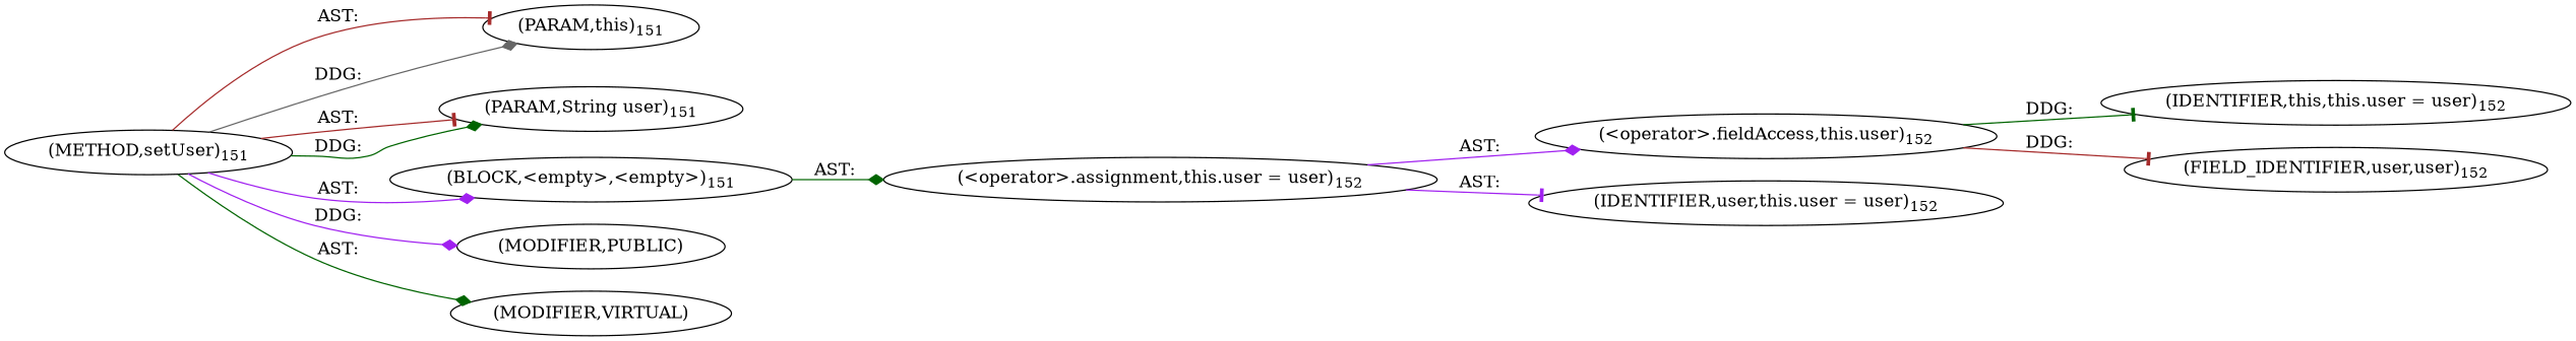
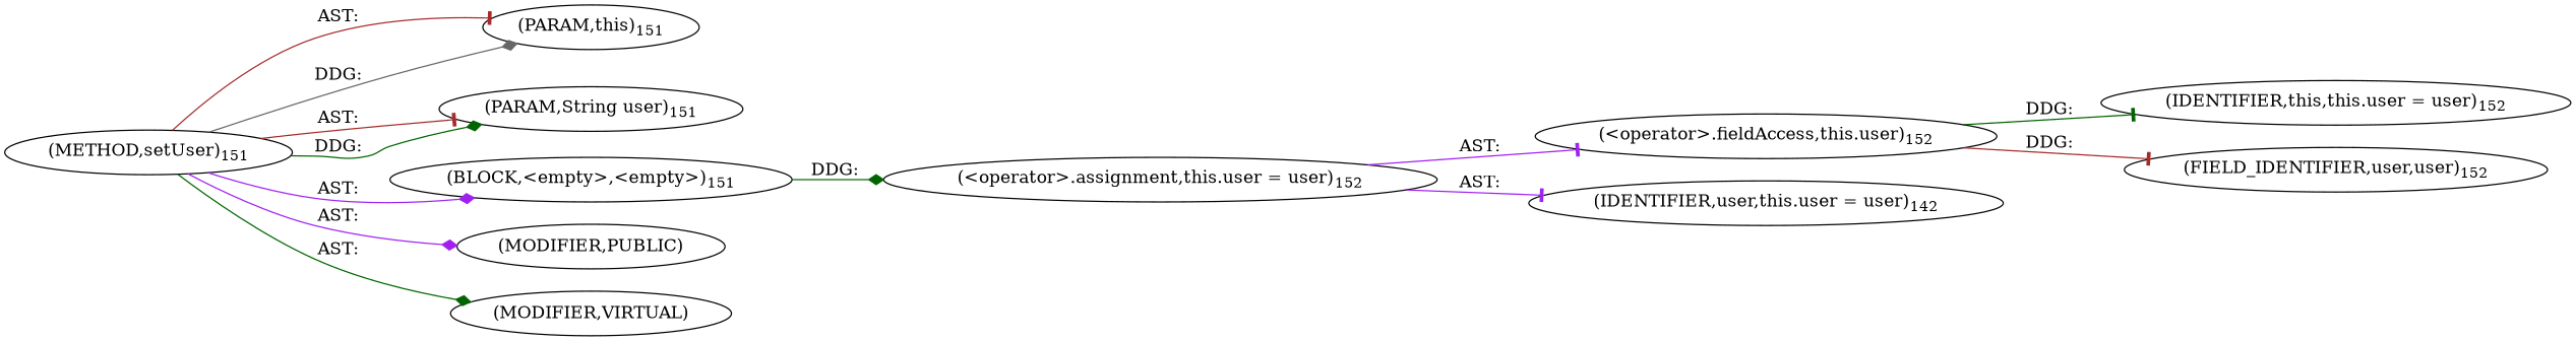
  digraph {
    rankdir=LR
    edge [arrowhead=tee color=darkgreen]
    n1 [label=<(METHOD,setUser)<SUB>151</SUB>>]
    n2 [label=<(PARAM,this)<SUB>151</SUB>>]
    n3 [label=<(PARAM,String user)<SUB>151</SUB>>]
    n4 [label=<(BLOCK,&lt;empty&gt;,&lt;empty&gt;)<SUB>151</SUB>>]
    n5 [label=<(MODIFIER,PUBLIC)>]
    n6 [label=<(MODIFIER,VIRTUAL)>]
    n7 [label=<(&lt;operator&gt;.assignment,this.user = user)<SUB>152</SUB>>]
    n8 [label=<(&lt;operator&gt;.fieldAccess,this.user)<SUB>152</SUB>>]
-   n9 [label=<(IDENTIFIER,user,this.user = user)<SUB>152</SUB>>]
+   n9 [label=<(IDENTIFIER,user,this.user = user)<SUB>142</SUB>>]
    n10 [label=<(IDENTIFIER,this,this.user = user)<SUB>152</SUB>>]
    n11 [label=<(FIELD_IDENTIFIER,user,user)<SUB>152</SUB>>]
    n1 -> n2 [color=brown label="AST: "]
    n1 -> n2 [arrowhead=diamond color=gray40 label="DDG: "]
    n1 -> n3 [color=brown label="AST: "]
    n1 -> n3 [arrowhead=diamond label="DDG: "]
    n1 -> n4 [arrowhead=diamond color=purple label="AST: "]
-   n1 -> n5 [arrowhead=diamond color=purple label="DDG: "]
+   n1 -> n5 [arrowhead=diamond color=purple label="AST: "]
    n1 -> n6 [arrowhead=diamond label="AST: "]
-   n4 -> n7 [arrowhead=diamond label="AST: "]
-   n7 -> n8 [arrowhead=diamond color=purple label="AST: "]
+   n4 -> n7 [arrowhead=diamond label="DDG: "]
+   n7 -> n8 [color=purple label="AST: "]
    n7 -> n9 [color=purple label="AST: "]
    n8 -> n10 [label="DDG: "]
    n8 -> n11 [color=brown label="DDG: "]
  }
